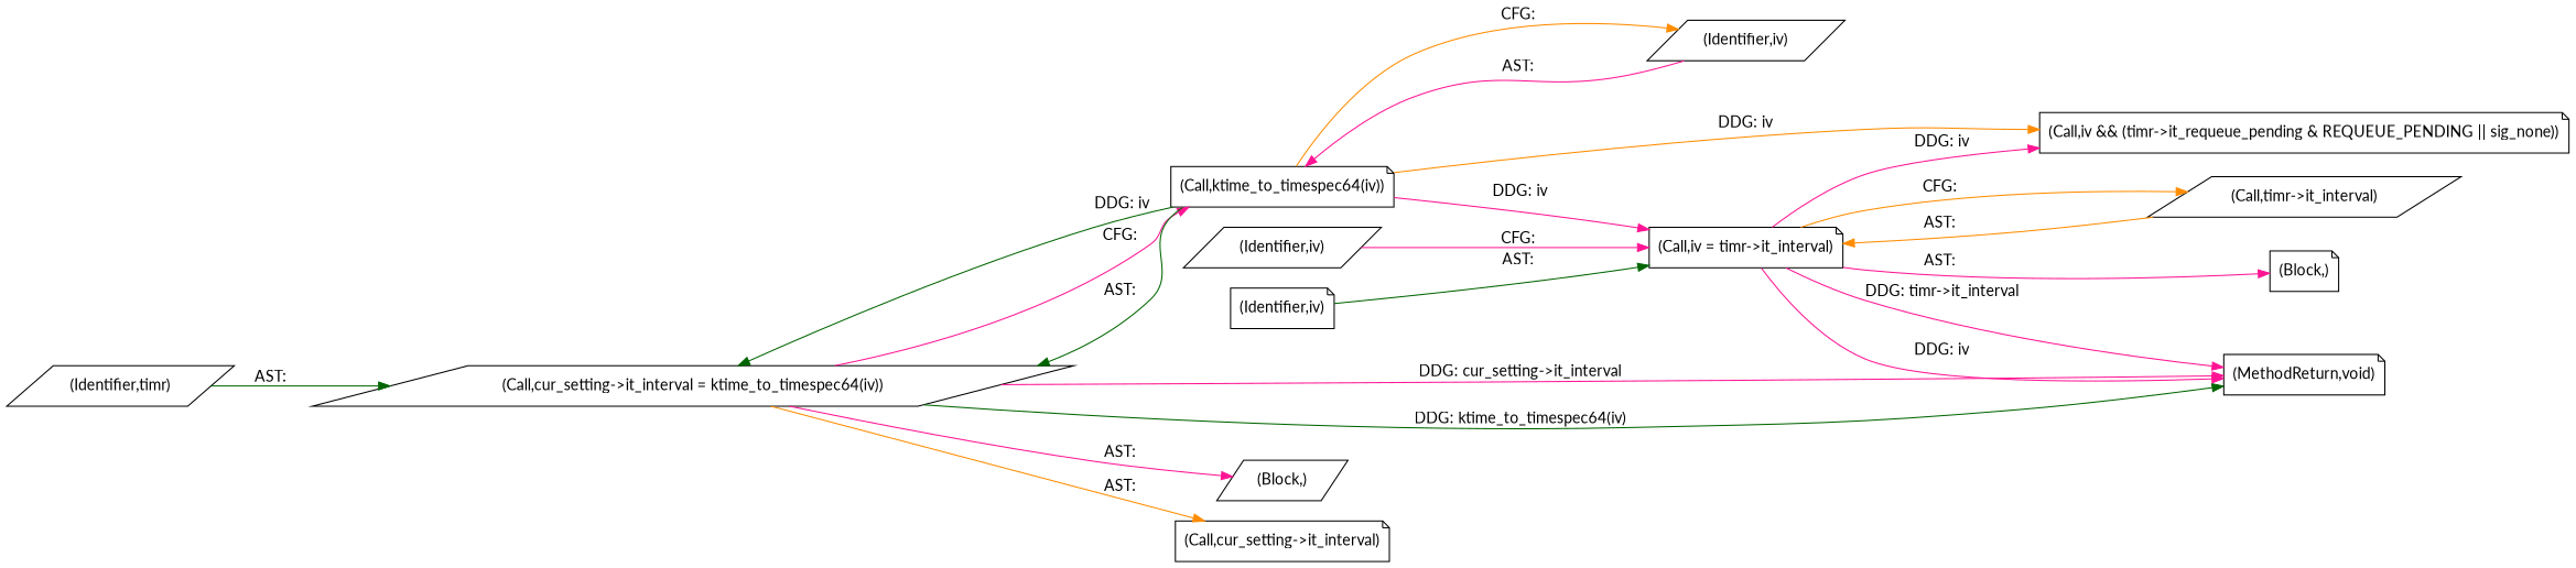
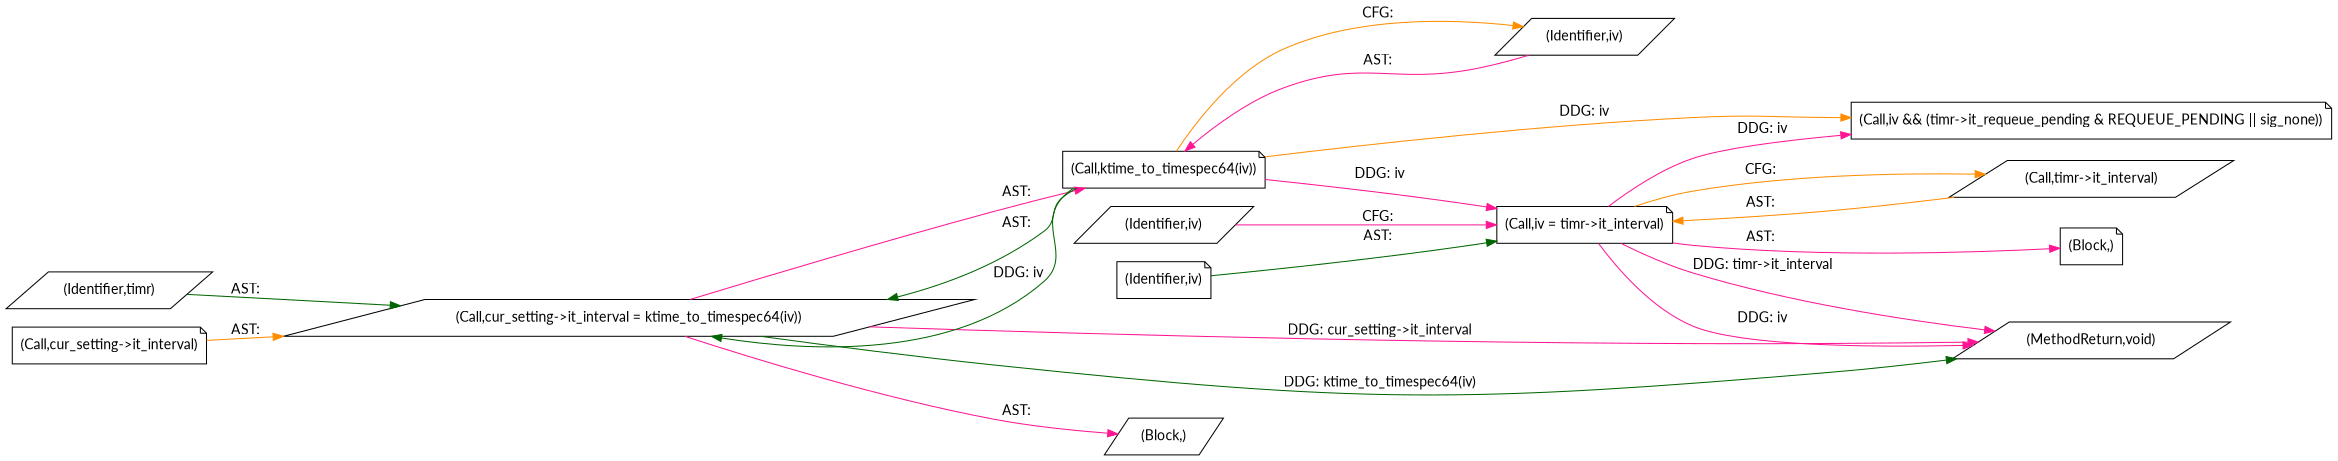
  digraph {
    fontname=Lato
    rankdir=LR
    node [fontname=Lato shape=note]
    edge [color=deeppink fontname=Lato]
    n1 [label="(Call,cur_setting->it_interval = ktime_to_timespec64(iv))" shape=parallelogram]
    n2 [label="(Call,ktime_to_timespec64(iv))"]
    n3 [label="(Block,)" shape=parallelogram]
-   n4 [label="(MethodReturn,void)"]
+   n4 [label="(MethodReturn,void)" shape=parallelogram]
    n5 [label="(Identifier,iv)" shape=parallelogram]
    n6 [label="(Call,iv && (timr->it_requeue_pending & REQUEUE_PENDING || sig_none))"]
    n7 [label="(Call,iv = timr->it_interval)"]
    n8 [label="(Block,)"]
    n9 [label="(Call,timr->it_interval)" shape=parallelogram]
    n10 [label="(Identifier,timr)" shape=parallelogram]
    n11 [label="(Identifier,iv)" shape=parallelogram]
    n12 [label="(Identifier,iv)"]
    n13 [label="(Call,cur_setting->it_interval)"]
-   n1 -> n2 [label="CFG: "]
+   n1 -> n2 [label="AST: "]
    n1 -> n3 [label="AST: "]
    n1 -> n4 [color=darkgreen label="DDG: ktime_to_timespec64(iv)"]
    n1 -> n4 [label="DDG: cur_setting->it_interval"]
    n2 -> n1 [color=darkgreen label="AST: "]
    n2 -> n1 [color=darkgreen label="DDG: iv"]
    n2 -> n5 [color=darkorange label="CFG: "]
    n2 -> n6 [color=darkorange label="DDG: iv"]
    n2 -> n7 [label="DDG: iv"]
    n5 -> n2 [label="AST: "]
    n7 -> n4 [label="DDG: timr->it_interval"]
    n7 -> n4 [label="DDG: iv"]
    n7 -> n6 [label="DDG: iv"]
    n7 -> n8 [label="AST: "]
    n7 -> n9 [color=darkorange label="CFG: "]
    n9 -> n7 [color=darkorange label="AST: "]
    n10 -> n1 [color=darkgreen label="AST: "]
    n11 -> n7 [label="CFG: "]
    n12 -> n7 [color=darkgreen label="AST: "]
-   n1 -> n13 [color=darkorange label="AST: "]
+   n13 -> n1 [color=darkorange label="AST: "]
  }
